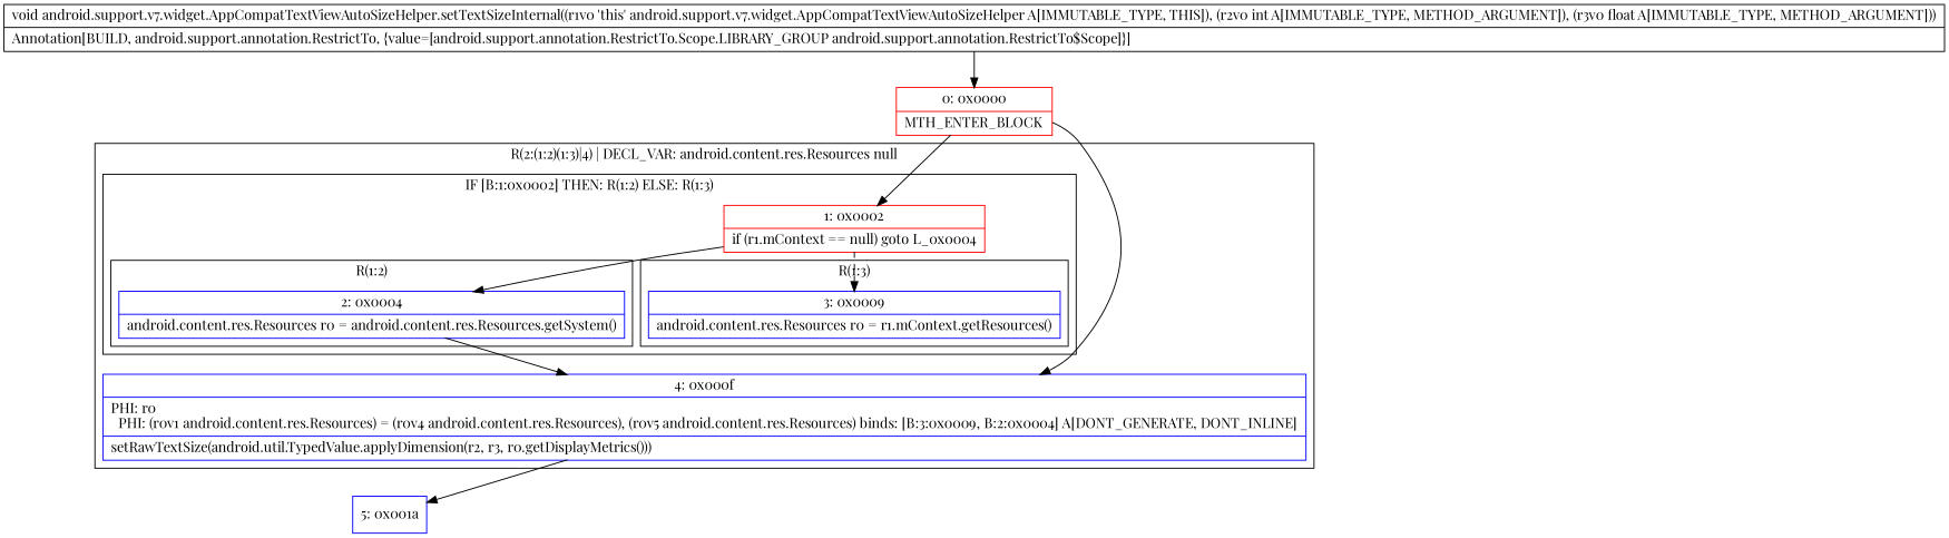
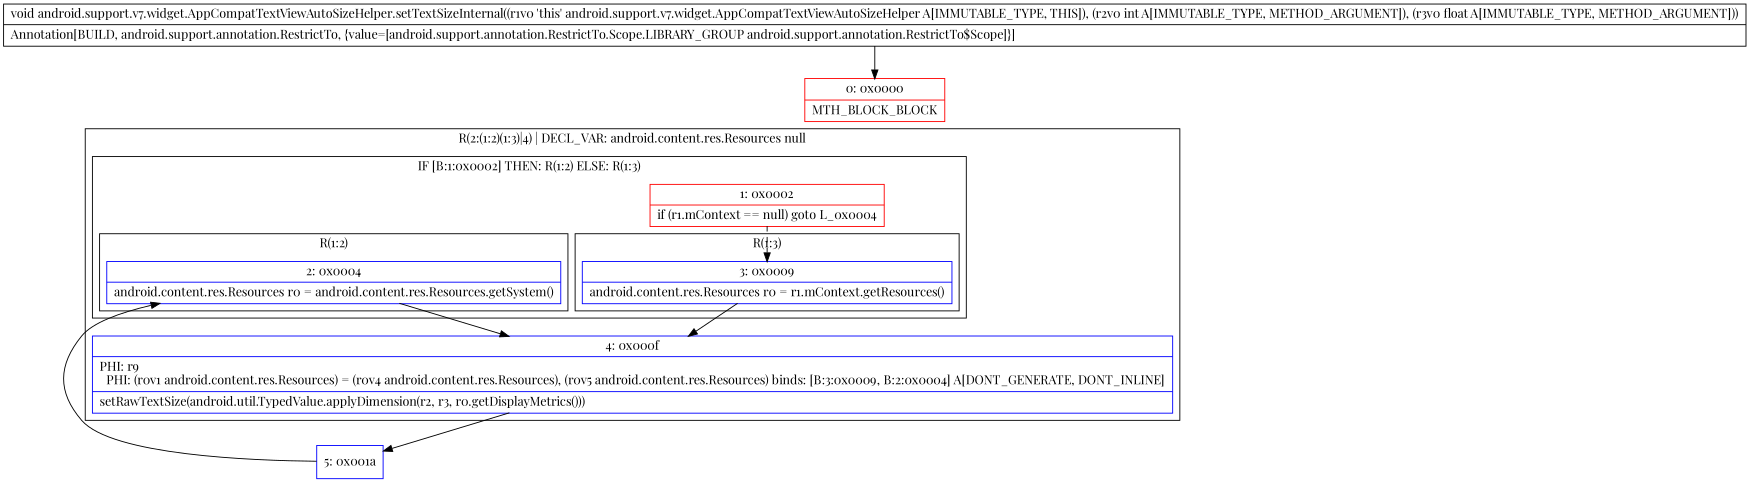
  digraph {
    fontname="Playfair Display"
    node [color=blue fontname="Playfair Display" shape=record]
    edge [fontname="Playfair Display"]
    n1 [label="{2\:\ 0x0004|android.content.res.Resources r0 = android.content.res.Resources.getSystem()\l}"]
    n2 [label="{3\:\ 0x0009|android.content.res.Resources r0 = r1.mContext.getResources()\l}"]
    n3 [color=red label="{1\:\ 0x0002|if (r1.mContext == null) goto L_0x0004\l}"]
-   n4 [label="{4\:\ 0x000f|PHI: r0 \l  PHI: (r0v1 android.content.res.Resources) = (r0v4 android.content.res.Resources), (r0v5 android.content.res.Resources) binds: [B:3:0x0009, B:2:0x0004] A[DONT_GENERATE, DONT_INLINE]\l|setRawTextSize(android.util.TypedValue.applyDimension(r2, r3, r0.getDisplayMetrics()))\l}"]
+   n4 [label="{4\:\ 0x000f|PHI: r9 \l  PHI: (r0v1 android.content.res.Resources) = (r0v4 android.content.res.Resources), (r0v5 android.content.res.Resources) binds: [B:3:0x0009, B:2:0x0004] A[DONT_GENERATE, DONT_INLINE]\l|setRawTextSize(android.util.TypedValue.applyDimension(r2, r3, r0.getDisplayMetrics()))\l}"]
    n5 [label="{5\:\ 0x001a}"]
-   n6 [color=red label="{0\:\ 0x0000|MTH_ENTER_BLOCK\l}"]
+   n6 [color=red label="{0\:\ 0x0000|MTH_BLOCK_BLOCK\l}"]
    n7 [label="{void android.support.v7.widget.AppCompatTextViewAutoSizeHelper.setTextSizeInternal((r1v0 'this' android.support.v7.widget.AppCompatTextViewAutoSizeHelper A[IMMUTABLE_TYPE, THIS]), (r2v0 int A[IMMUTABLE_TYPE, METHOD_ARGUMENT]), (r3v0 float A[IMMUTABLE_TYPE, METHOD_ARGUMENT]))  | Annotation[BUILD, android.support.annotation.RestrictTo, \{value=[android.support.annotation.RestrictTo.Scope.LIBRARY_GROUP android.support.annotation.RestrictTo$Scope]\}]\l}" color=""]
    subgraph cluster_1 {
      label="R(2:(1:2)(1:3)|4) | DECL_VAR: android.content.res.Resources null\l"
      n4
      subgraph cluster_2 {
        label="IF [B:1:0x0002] THEN: R(1:2) ELSE: R(1:3)"
        n3
        subgraph cluster_3 {
          label="R(1:2)"
          n1
        }
        subgraph cluster_4 {
          label="R(1:3)"
          n2
        }
      }
    }
    n1 -> n4
-   n6 -> n4
-   n3 -> n1
+   n2 -> n4
+   n5 -> n1
    n3 -> n2 [style=dashed]
    n4 -> n5
-   n6 -> n3
    n7 -> n6
  }
